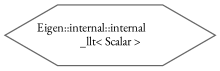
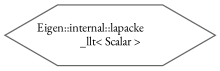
  digraph {
    rankdir=TB
    fontname="EB Garamond"
-   n1 [color=grey40 fillcolor=white fontname="EB Garamond" fontsize=10 height=0.2 label="Eigen::internal::internal\l_llt\< Scalar \>" shape=hexagon style=filled width=0.4]
+   n1 [color=grey40 fillcolor=white fontname="EB Garamond" fontsize=10 height=0.2 label="Eigen::internal::lapacke\l_llt\< Scalar \>" shape=hexagon style=filled width=0.4]
  }
